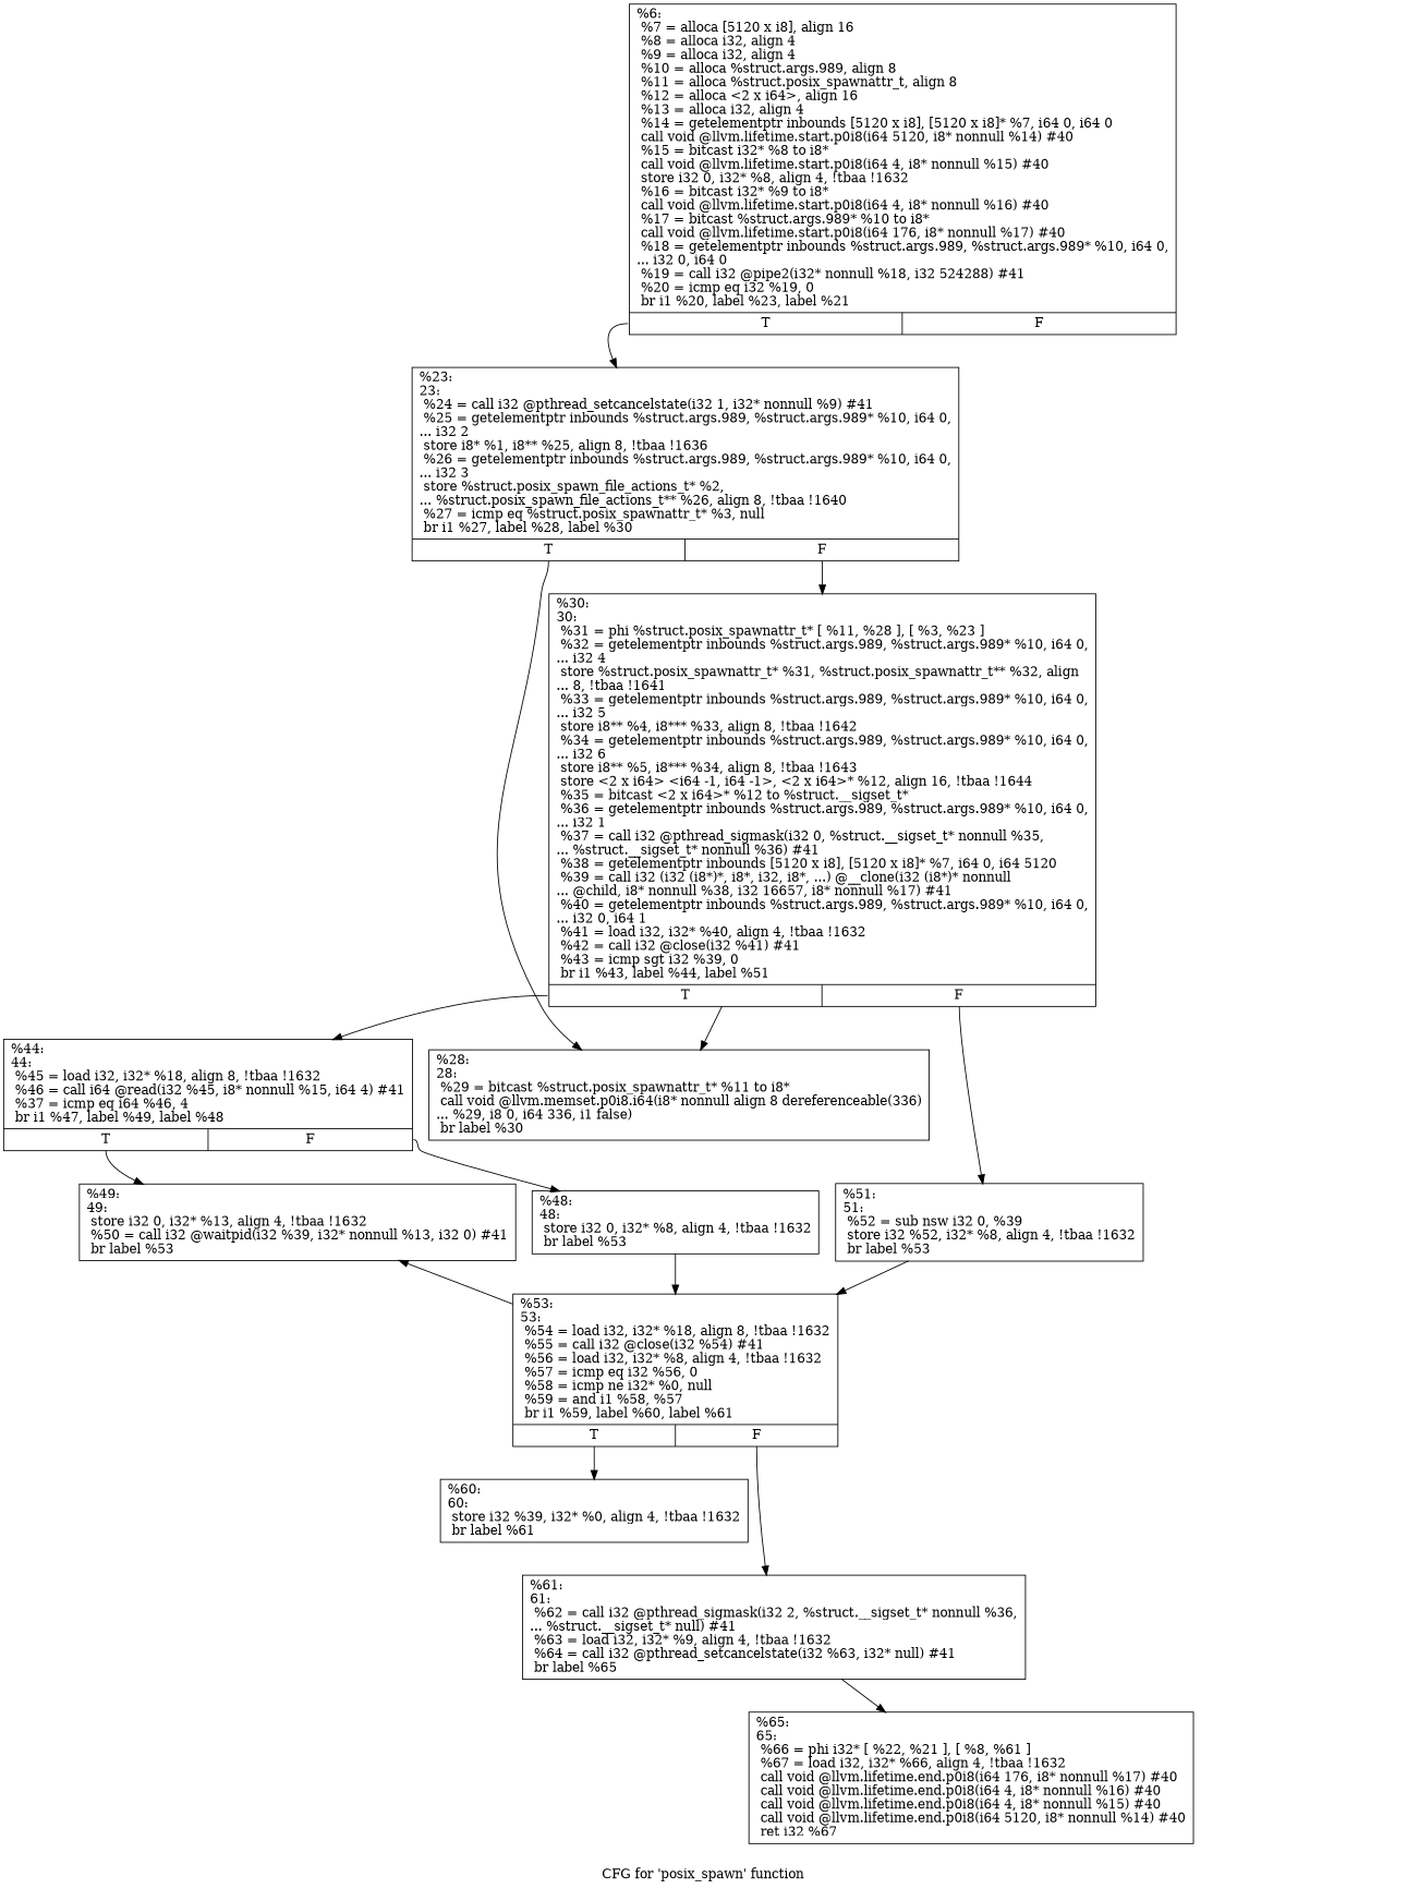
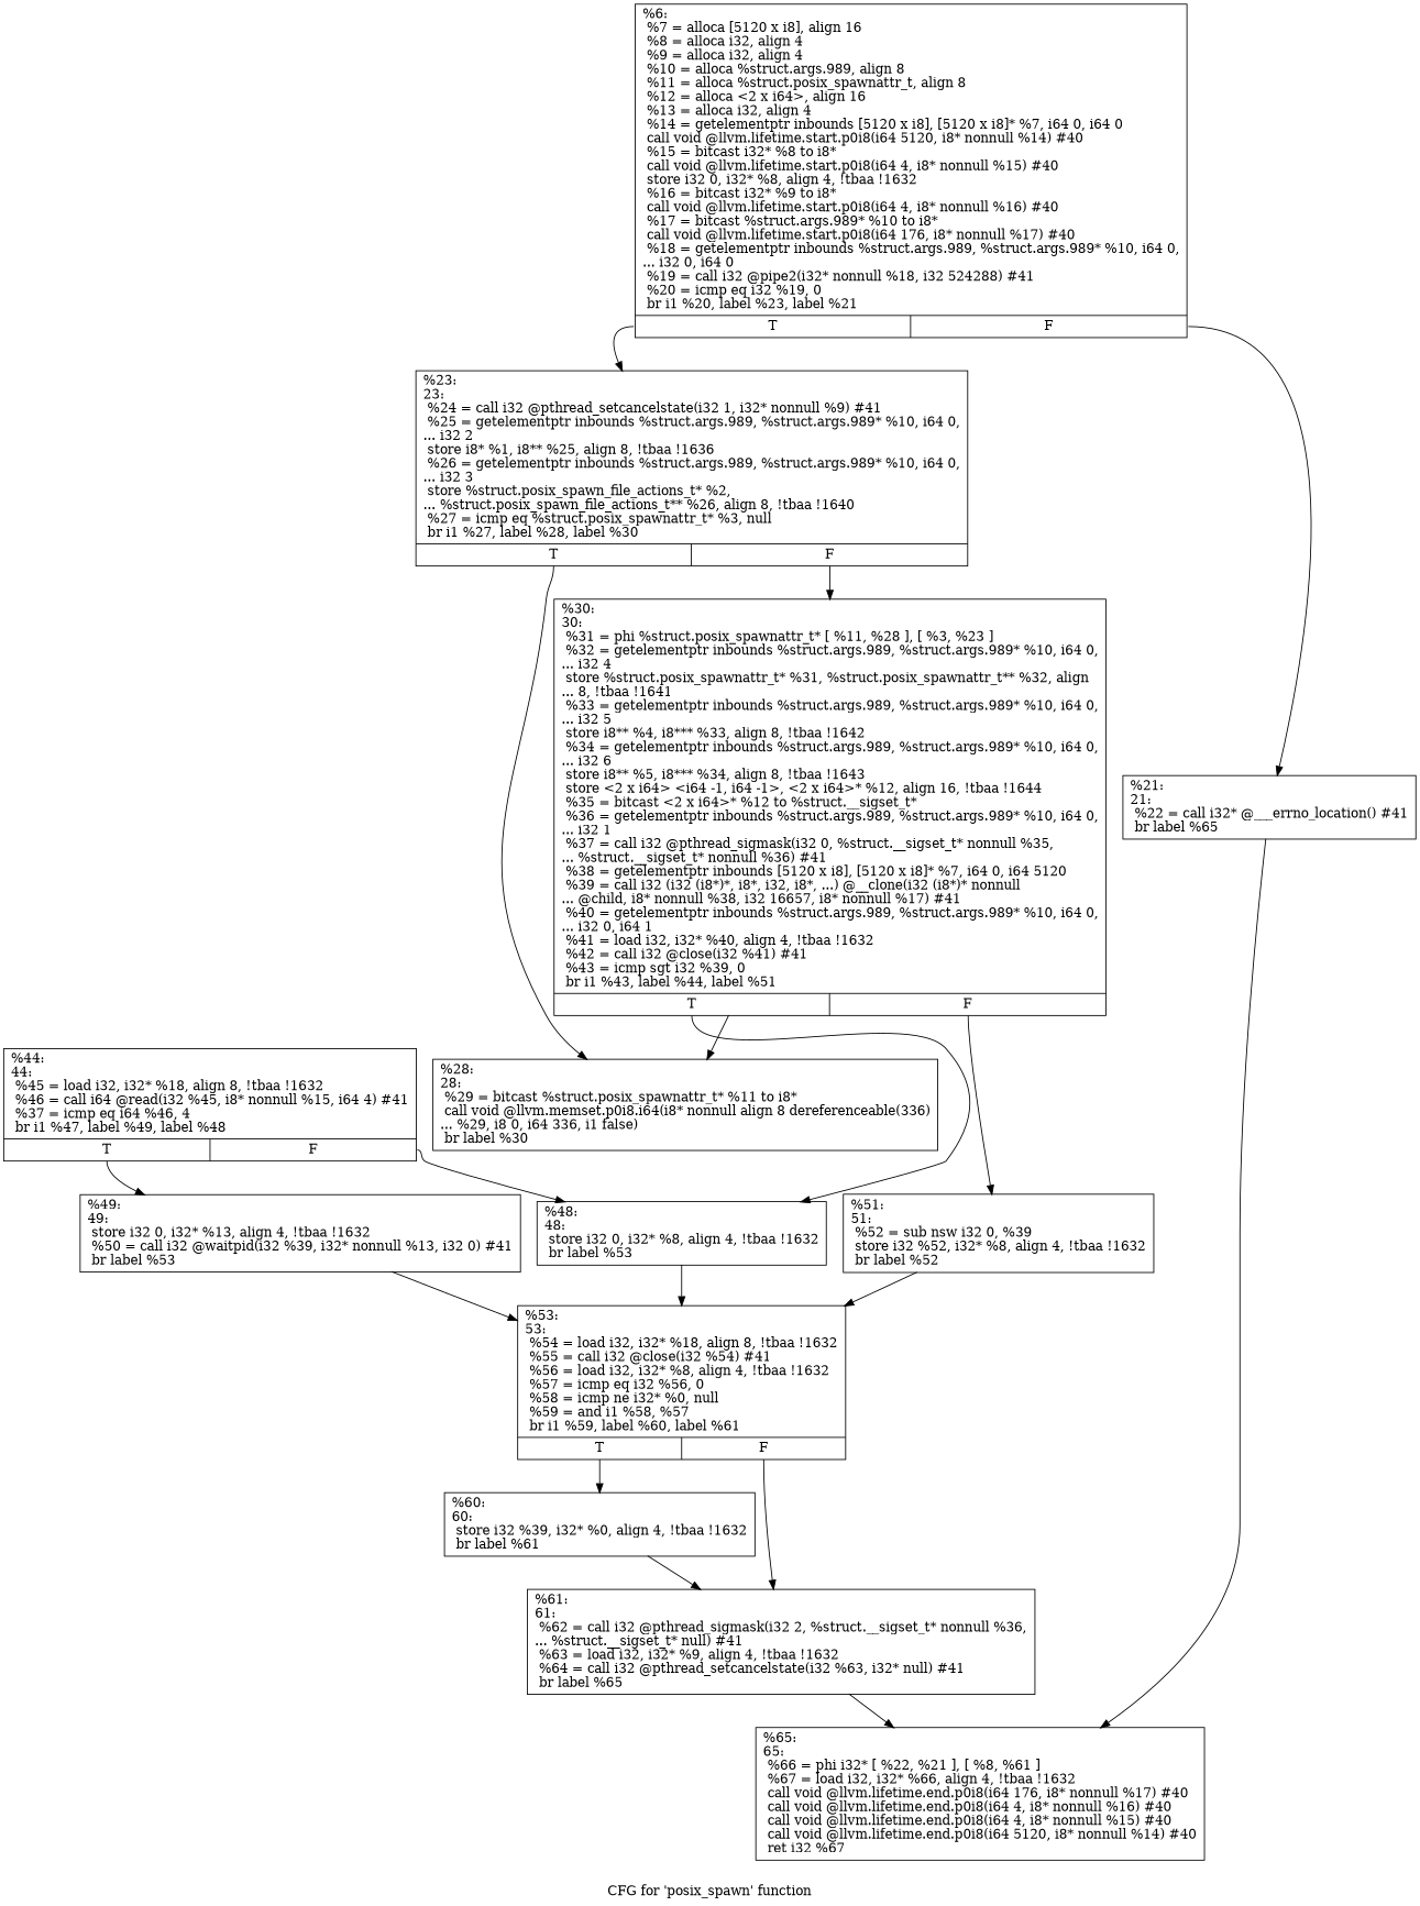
  digraph {
    label="CFG for 'posix_spawn' function"
    node [shape=record]
    n1 [label="{%6:\l  %7 = alloca [5120 x i8], align 16\l  %8 = alloca i32, align 4\l  %9 = alloca i32, align 4\l  %10 = alloca %struct.args.989, align 8\l  %11 = alloca %struct.posix_spawnattr_t, align 8\l  %12 = alloca \<2 x i64\>, align 16\l  %13 = alloca i32, align 4\l  %14 = getelementptr inbounds [5120 x i8], [5120 x i8]* %7, i64 0, i64 0\l  call void @llvm.lifetime.start.p0i8(i64 5120, i8* nonnull %14) #40\l  %15 = bitcast i32* %8 to i8*\l  call void @llvm.lifetime.start.p0i8(i64 4, i8* nonnull %15) #40\l  store i32 0, i32* %8, align 4, !tbaa !1632\l  %16 = bitcast i32* %9 to i8*\l  call void @llvm.lifetime.start.p0i8(i64 4, i8* nonnull %16) #40\l  %17 = bitcast %struct.args.989* %10 to i8*\l  call void @llvm.lifetime.start.p0i8(i64 176, i8* nonnull %17) #40\l  %18 = getelementptr inbounds %struct.args.989, %struct.args.989* %10, i64 0,\l... i32 0, i64 0\l  %19 = call i32 @pipe2(i32* nonnull %18, i32 524288) #41\l  %20 = icmp eq i32 %19, 0\l  br i1 %20, label %23, label %21\l|{<s0>T|<s1>F}}"]
    n2 [label="{%23:\l23:                                               \l  %24 = call i32 @pthread_setcancelstate(i32 1, i32* nonnull %9) #41\l  %25 = getelementptr inbounds %struct.args.989, %struct.args.989* %10, i64 0,\l... i32 2\l  store i8* %1, i8** %25, align 8, !tbaa !1636\l  %26 = getelementptr inbounds %struct.args.989, %struct.args.989* %10, i64 0,\l... i32 3\l  store %struct.posix_spawn_file_actions_t* %2,\l... %struct.posix_spawn_file_actions_t** %26, align 8, !tbaa !1640\l  %27 = icmp eq %struct.posix_spawnattr_t* %3, null\l  br i1 %27, label %28, label %30\l|{<s0>T|<s1>F}}"]
+   n3 [label="{%21:\l21:                                               \l  %22 = call i32* @___errno_location() #41\l  br label %65\l}"]
    n4 [label="{%28:\l28:                                               \l  %29 = bitcast %struct.posix_spawnattr_t* %11 to i8*\l  call void @llvm.memset.p0i8.i64(i8* nonnull align 8 dereferenceable(336)\l... %29, i8 0, i64 336, i1 false)\l  br label %30\l}"]
    n5 [label="{%30:\l30:                                               \l  %31 = phi %struct.posix_spawnattr_t* [ %11, %28 ], [ %3, %23 ]\l  %32 = getelementptr inbounds %struct.args.989, %struct.args.989* %10, i64 0,\l... i32 4\l  store %struct.posix_spawnattr_t* %31, %struct.posix_spawnattr_t** %32, align\l... 8, !tbaa !1641\l  %33 = getelementptr inbounds %struct.args.989, %struct.args.989* %10, i64 0,\l... i32 5\l  store i8** %4, i8*** %33, align 8, !tbaa !1642\l  %34 = getelementptr inbounds %struct.args.989, %struct.args.989* %10, i64 0,\l... i32 6\l  store i8** %5, i8*** %34, align 8, !tbaa !1643\l  store \<2 x i64\> \<i64 -1, i64 -1\>, \<2 x i64\>* %12, align 16, !tbaa !1644\l  %35 = bitcast \<2 x i64\>* %12 to %struct.__sigset_t*\l  %36 = getelementptr inbounds %struct.args.989, %struct.args.989* %10, i64 0,\l... i32 1\l  %37 = call i32 @pthread_sigmask(i32 0, %struct.__sigset_t* nonnull %35,\l... %struct.__sigset_t* nonnull %36) #41\l  %38 = getelementptr inbounds [5120 x i8], [5120 x i8]* %7, i64 0, i64 5120\l  %39 = call i32 (i32 (i8*)*, i8*, i32, i8*, ...) @__clone(i32 (i8*)* nonnull\l... @child, i8* nonnull %38, i32 16657, i8* nonnull %17) #41\l  %40 = getelementptr inbounds %struct.args.989, %struct.args.989* %10, i64 0,\l... i32 0, i64 1\l  %41 = load i32, i32* %40, align 4, !tbaa !1632\l  %42 = call i32 @close(i32 %41) #41\l  %43 = icmp sgt i32 %39, 0\l  br i1 %43, label %44, label %51\l|{<s0>T|<s1>F}}"]
    n6 [label="{%65:\l65:                                               \l  %66 = phi i32* [ %22, %21 ], [ %8, %61 ]\l  %67 = load i32, i32* %66, align 4, !tbaa !1632\l  call void @llvm.lifetime.end.p0i8(i64 176, i8* nonnull %17) #40\l  call void @llvm.lifetime.end.p0i8(i64 4, i8* nonnull %16) #40\l  call void @llvm.lifetime.end.p0i8(i64 4, i8* nonnull %15) #40\l  call void @llvm.lifetime.end.p0i8(i64 5120, i8* nonnull %14) #40\l  ret i32 %67\l}"]
    n7 [label="{%44:\l44:                                               \l  %45 = load i32, i32* %18, align 8, !tbaa !1632\l  %46 = call i64 @read(i32 %45, i8* nonnull %15, i64 4) #41\l  %37 = icmp eq i64 %46, 4\l  br i1 %47, label %49, label %48\l|{<s0>T|<s1>F}}"]
-   n8 [label="{%51:\l51:                                               \l  %52 = sub nsw i32 0, %39\l  store i32 %52, i32* %8, align 4, !tbaa !1632\l  br label %53\l}"]
+   n8 [label="{%51:\l51:                                               \l  %52 = sub nsw i32 0, %39\l  store i32 %52, i32* %8, align 4, !tbaa !1632\l  br label %52\l}"]
    n9 [label="{%49:\l49:                                               \l  store i32 0, i32* %13, align 4, !tbaa !1632\l  %50 = call i32 @waitpid(i32 %39, i32* nonnull %13, i32 0) #41\l  br label %53\l}"]
    n10 [label="{%48:\l48:                                               \l  store i32 0, i32* %8, align 4, !tbaa !1632\l  br label %53\l}"]
    n11 [label="{%53:\l53:                                               \l  %54 = load i32, i32* %18, align 8, !tbaa !1632\l  %55 = call i32 @close(i32 %54) #41\l  %56 = load i32, i32* %8, align 4, !tbaa !1632\l  %57 = icmp eq i32 %56, 0\l  %58 = icmp ne i32* %0, null\l  %59 = and i1 %58, %57\l  br i1 %59, label %60, label %61\l|{<s0>T|<s1>F}}"]
    n12 [label="{%60:\l60:                                               \l  store i32 %39, i32* %0, align 4, !tbaa !1632\l  br label %61\l}"]
    n13 [label="{%61:\l61:                                               \l  %62 = call i32 @pthread_sigmask(i32 2, %struct.__sigset_t* nonnull %36,\l... %struct.__sigset_t* null) #41\l  %63 = load i32, i32* %9, align 4, !tbaa !1632\l  %64 = call i32 @pthread_setcancelstate(i32 %63, i32* null) #41\l  br label %65\l}"]
    n1 -> n2 [tailport=s0]
+   n1 -> n3 [tailport=s1]
    n2 -> n4 [tailport=s0]
    n2 -> n5 [tailport=s1]
+   n3 -> n6
    n5 -> n4
-   n5 -> n7 [tailport=s0]
+   n5 -> n10 [tailport=s0]
    n5 -> n8 [tailport=s1]
    n7 -> n9 [tailport=s0]
    n7 -> n10 [tailport=s1]
    n8 -> n11
-   n11 -> n9
+   n9 -> n11
    n10 -> n11
    n11 -> n12 [tailport=s0]
    n11 -> n13 [tailport=s1]
+   n12 -> n13
    n13 -> n6
  }
